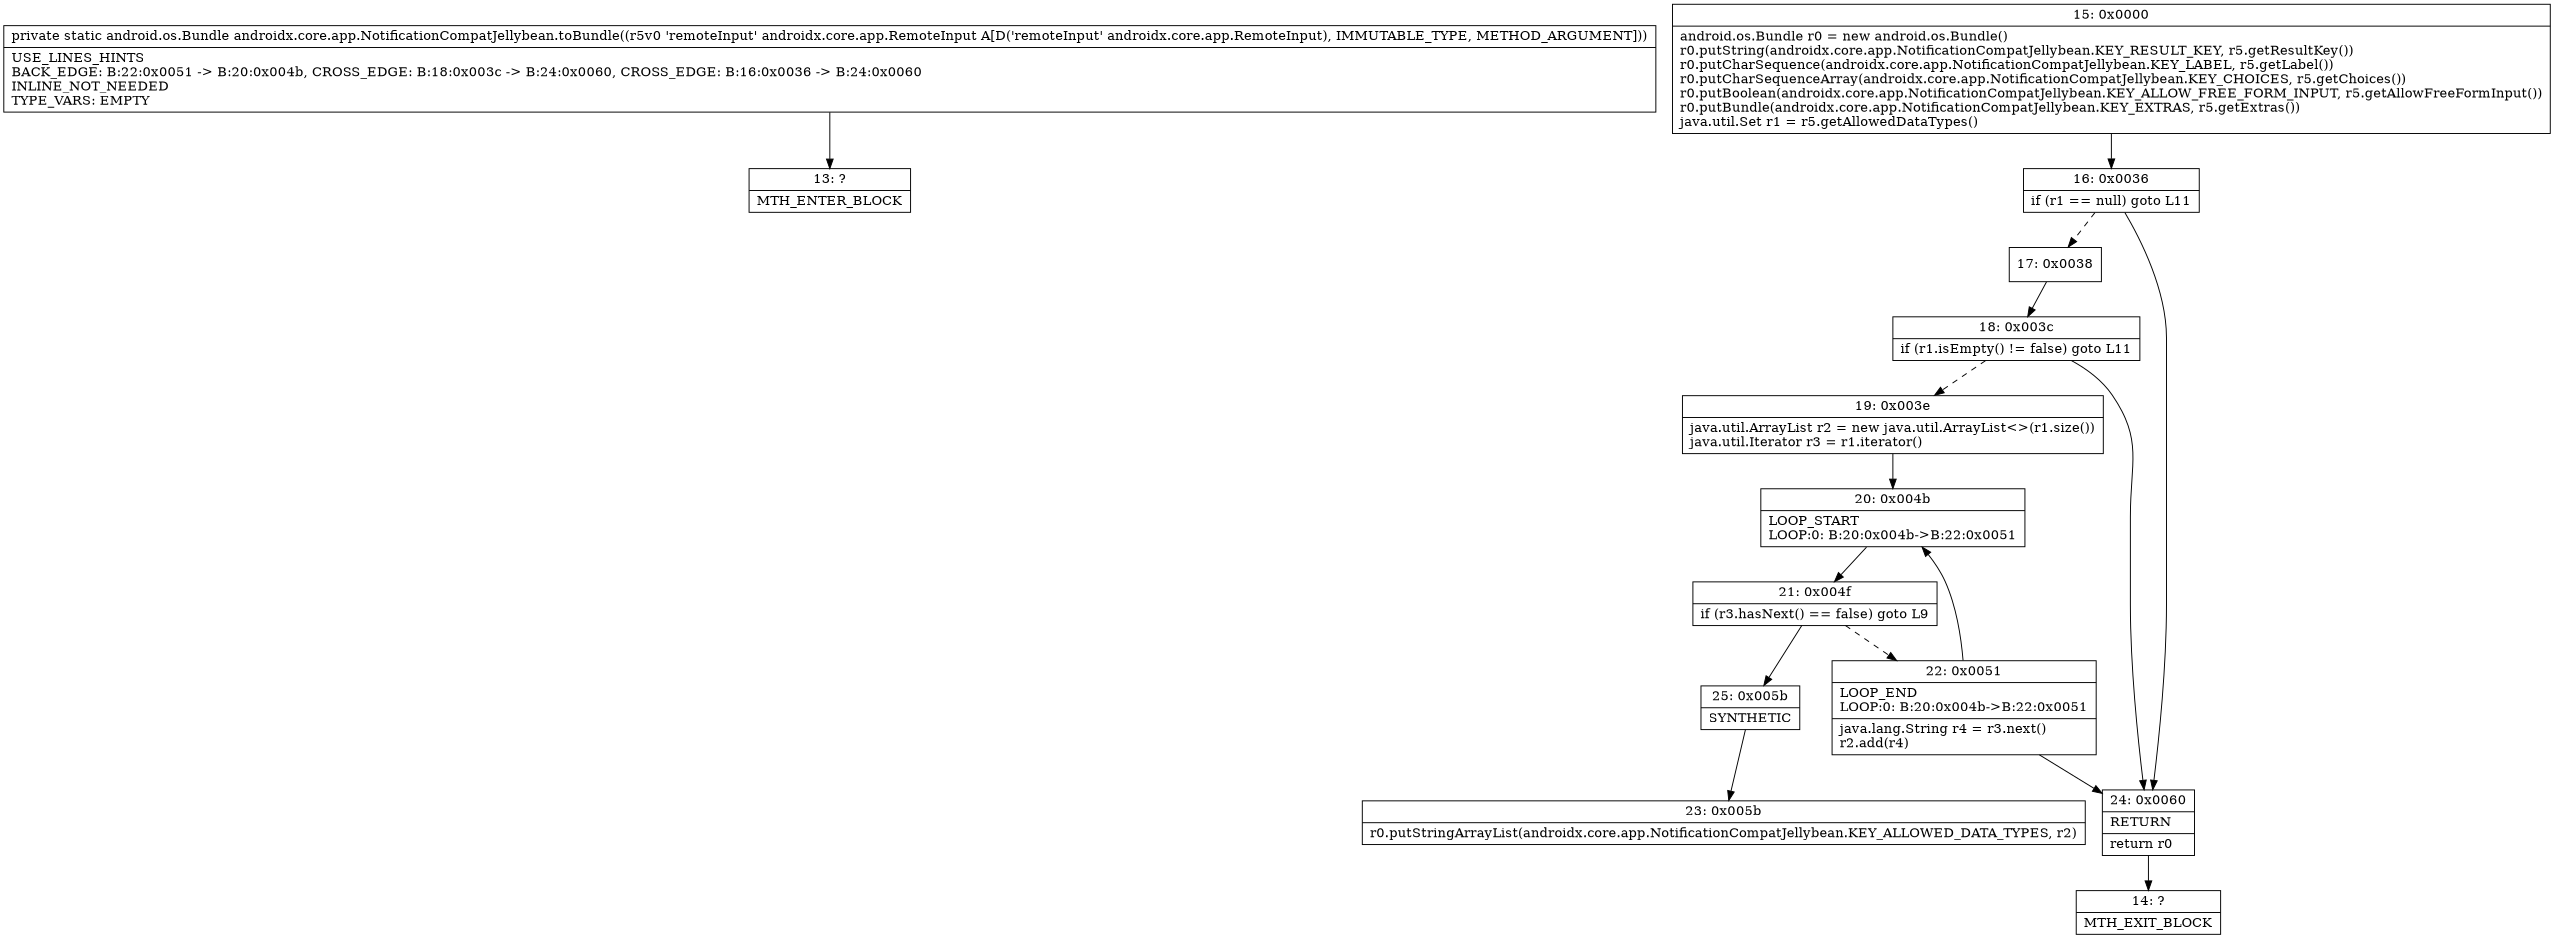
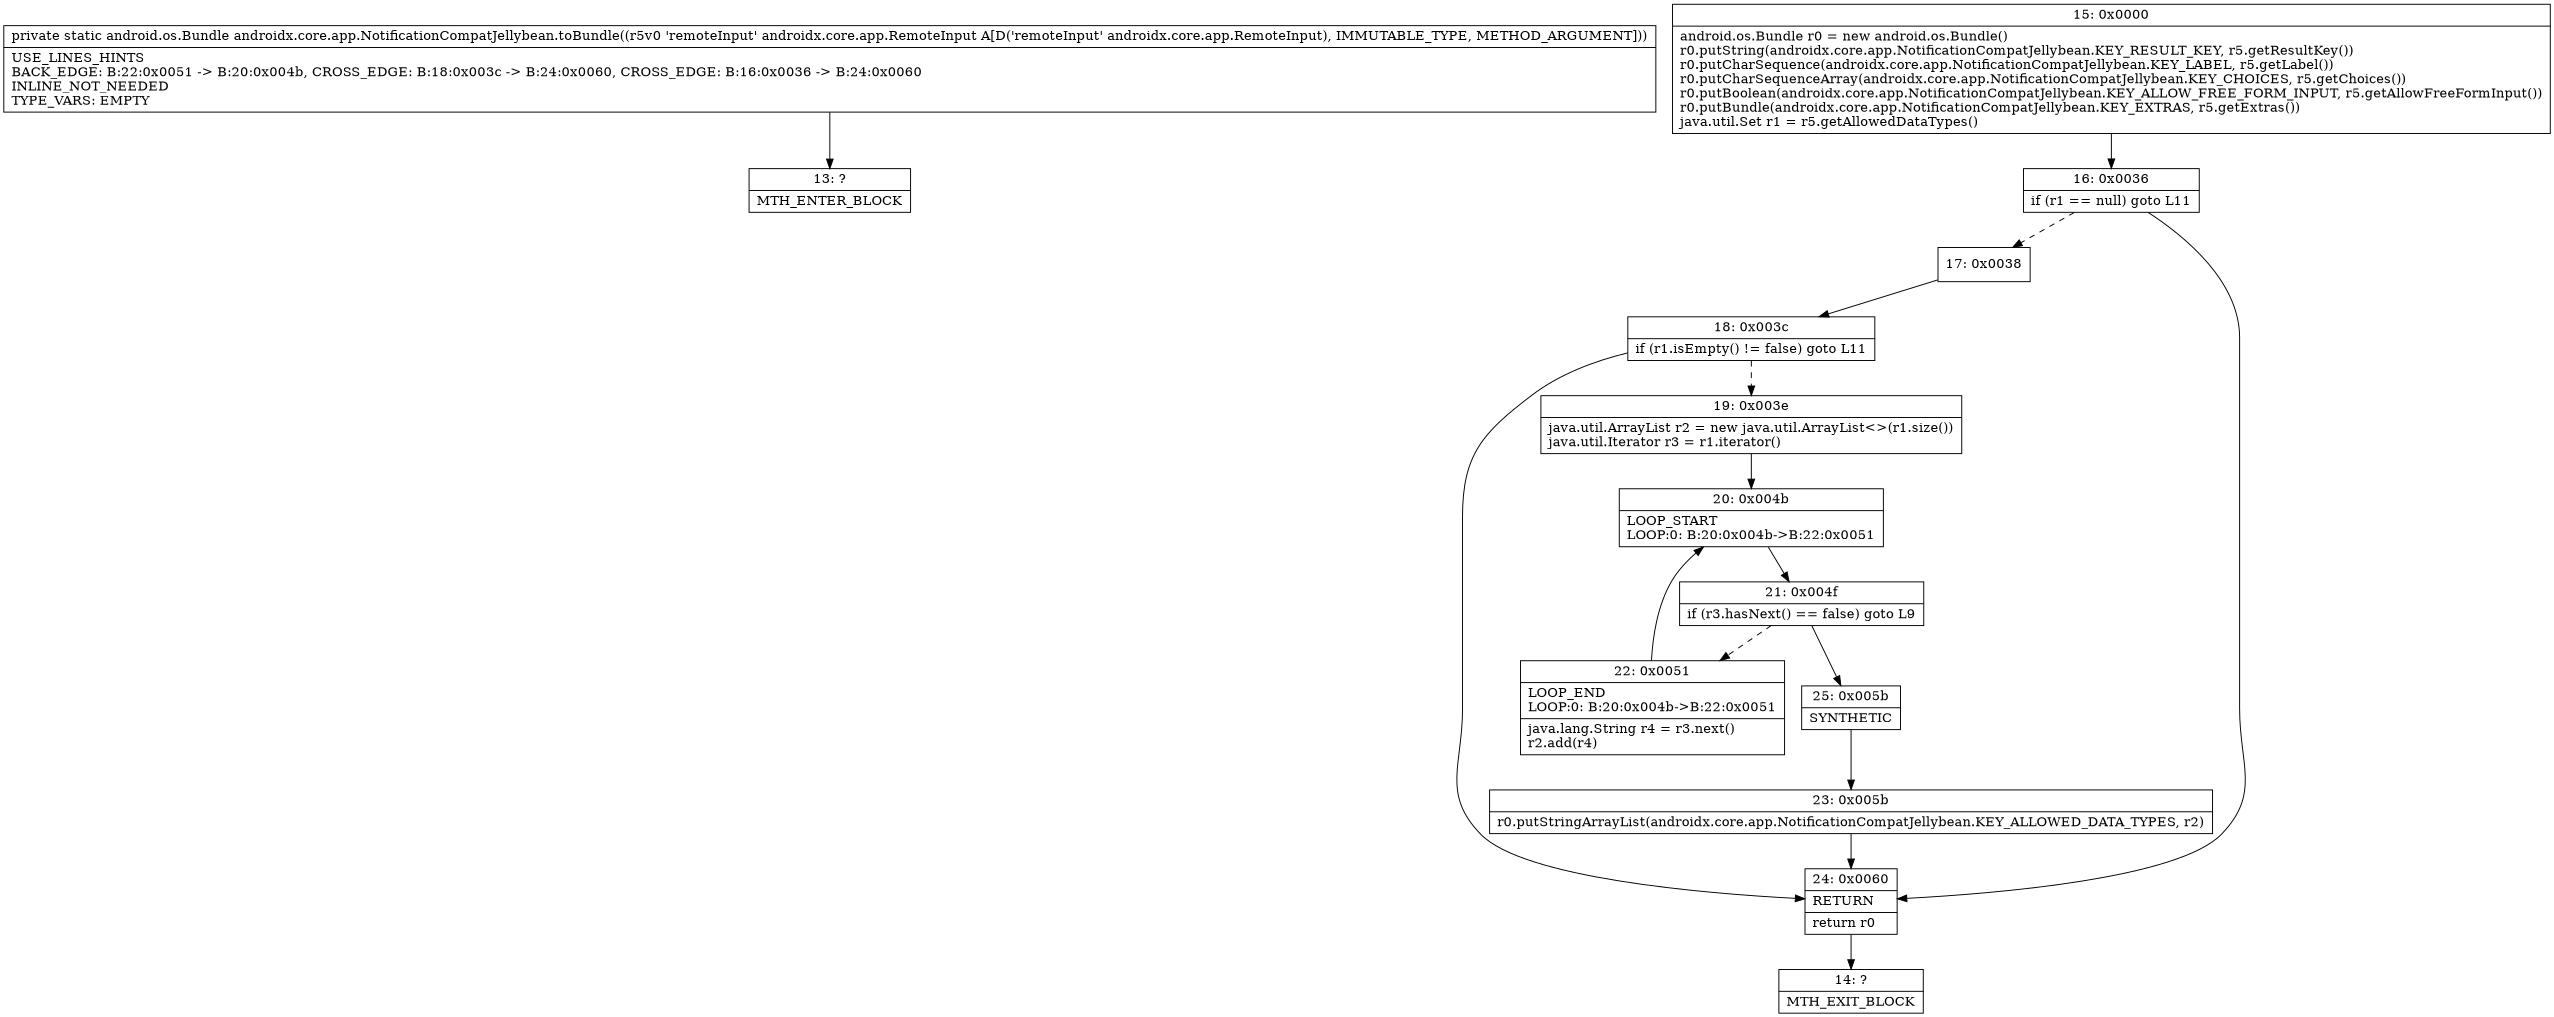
  digraph {
    node [shape=record]
    n1 [label="{13\:\ ?|MTH_ENTER_BLOCK\l}"]
    n2 [label="{15\:\ 0x0000|android.os.Bundle r0 = new android.os.Bundle()\lr0.putString(androidx.core.app.NotificationCompatJellybean.KEY_RESULT_KEY, r5.getResultKey())\lr0.putCharSequence(androidx.core.app.NotificationCompatJellybean.KEY_LABEL, r5.getLabel())\lr0.putCharSequenceArray(androidx.core.app.NotificationCompatJellybean.KEY_CHOICES, r5.getChoices())\lr0.putBoolean(androidx.core.app.NotificationCompatJellybean.KEY_ALLOW_FREE_FORM_INPUT, r5.getAllowFreeFormInput())\lr0.putBundle(androidx.core.app.NotificationCompatJellybean.KEY_EXTRAS, r5.getExtras())\ljava.util.Set r1 = r5.getAllowedDataTypes()\l}"]
    n3 [label="{16\:\ 0x0036|if (r1 == null) goto L11\l}"]
    n4 [label="{17\:\ 0x0038}"]
    n5 [label="{24\:\ 0x0060|RETURN\l|return r0\l}"]
    n6 [label="{18\:\ 0x003c|if (r1.isEmpty() != false) goto L11\l}"]
    n7 [label="{14\:\ ?|MTH_EXIT_BLOCK\l}"]
    n8 [label="{19\:\ 0x003e|java.util.ArrayList r2 = new java.util.ArrayList\<\>(r1.size())\ljava.util.Iterator r3 = r1.iterator()\l}"]
    n9 [label="{20\:\ 0x004b|LOOP_START\lLOOP:0: B:20:0x004b\-\>B:22:0x0051\l}"]
    n10 [label="{21\:\ 0x004f|if (r3.hasNext() == false) goto L9\l}"]
    n11 [label="{22\:\ 0x0051|LOOP_END\lLOOP:0: B:20:0x004b\-\>B:22:0x0051\l|java.lang.String r4 = r3.next()\lr2.add(r4)\l}"]
    n12 [label="{25\:\ 0x005b|SYNTHETIC\l}"]
    n13 [label="{23\:\ 0x005b|r0.putStringArrayList(androidx.core.app.NotificationCompatJellybean.KEY_ALLOWED_DATA_TYPES, r2)\l}"]
    n14 [label="{private static android.os.Bundle androidx.core.app.NotificationCompatJellybean.toBundle((r5v0 'remoteInput' androidx.core.app.RemoteInput A[D('remoteInput' androidx.core.app.RemoteInput), IMMUTABLE_TYPE, METHOD_ARGUMENT]))  | USE_LINES_HINTS\lBACK_EDGE: B:22:0x0051 \-\> B:20:0x004b, CROSS_EDGE: B:18:0x003c \-\> B:24:0x0060, CROSS_EDGE: B:16:0x0036 \-\> B:24:0x0060\lINLINE_NOT_NEEDED\lTYPE_VARS: EMPTY\l}"]
    n2 -> n3
    n3 -> n4 [style=dashed]
    n3 -> n5
    n4 -> n6
    n5 -> n7
    n6 -> n5
    n6 -> n8 [style=dashed]
    n8 -> n9
    n9 -> n10
    n10 -> n11 [style=dashed]
    n10 -> n12
    n11 -> n9
    n12 -> n13
-   n11 -> n5
+   n13 -> n5
    n14 -> n1
  }
